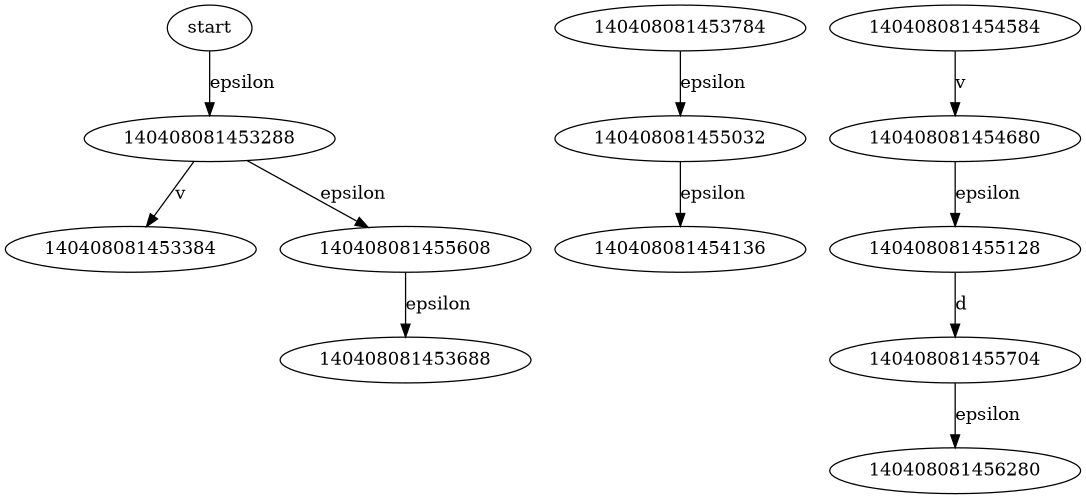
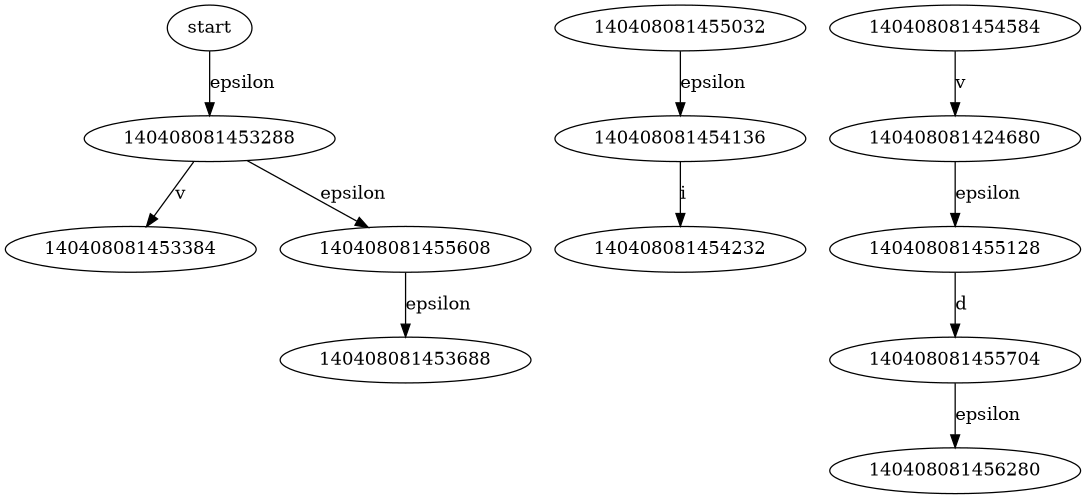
  digraph {
    n1 [label=start]
    140408081453288
    140408081453384
    140408081455608
    140408081453688
-   140408081453784
    140408081455032
    140408081454136
+   140408081454232
    140408081454584
-   140408081454680
+   140408081454680 [label=140408081424680]
    140408081455128
    140408081455704
    140408081456280
    n1 -> 140408081453288 [label=epsilon]
    140408081453288 -> 140408081453384 [label=v]
    140408081453288 -> 140408081455608 [label=epsilon]
    140408081455608 -> 140408081453688 [label=epsilon]
-   140408081453784 -> 140408081455032 [label=epsilon]
    140408081455032 -> 140408081454136 [label=epsilon]
+   140408081454136 -> 140408081454232 [label=i]
    140408081454584 -> 140408081454680 [label=v]
    140408081454680 -> 140408081455128 [label=epsilon]
    140408081455128 -> 140408081455704 [label=d]
    140408081455704 -> 140408081456280 [label=epsilon]
  }
